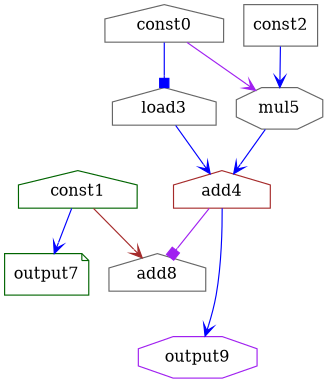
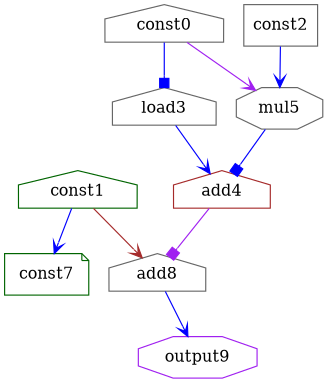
  digraph {
    node [color=gray40 opcode=const shape=house]
    edge [arrowhead=vee color=blue operand=0]
    load3 [opcode=load]
    const0
    mul5 [opcode=mul shape=octagon]
    add4 [color=brown opcode=add]
    const1 [color=darkgreen]
-   output7 [color=darkgreen opcode=output shape=note]
+   output7 [color=darkgreen opcode=output shape=note label=const7]
    add8 [opcode=add]
    output9 [color=purple opcode=output shape=octagon]
    const2 [shape=box]
    load3 -> add4
    const0 -> load3 [arrowhead=box]
    const0 -> mul5 [color=purple]
-   mul5 -> add4 [operand=1]
+   mul5 -> add4 [arrowhead=box operand=1]
    add4 -> add8 [arrowhead=box color=purple operand=1]
    const1 -> output7
    const1 -> add8 [color=brown]
-   add4 -> output9
+   add8 -> output9
    const2 -> mul5 [operand=1]
  }
